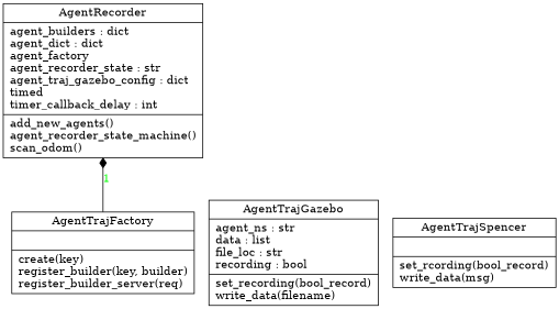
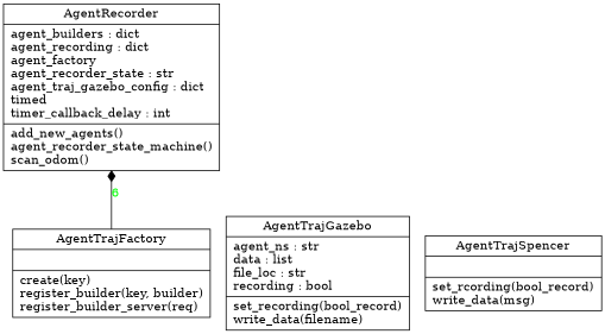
  digraph {
    rankdir=BT
    node [shape=record]
-   n1 [label="{AgentRecorder|agent_builders : dict\lagent_dict : dict\lagent_factory\lagent_recorder_state : str\lagent_traj_gazebo_config : dict\ltimed\ltimer_callback_delay : int\l|add_new_agents()\lagent_recorder_state_machine()\lscan_odom()\l}"]
+   n1 [label="{AgentRecorder|agent_builders : dict\lagent_recording : dict\lagent_factory\lagent_recorder_state : str\lagent_traj_gazebo_config : dict\ltimed\ltimer_callback_delay : int\l|add_new_agents()\lagent_recorder_state_machine()\lscan_odom()\l}"]
    n2 [label="{AgentTrajFactory|\l|create(key)\lregister_builder(key, builder)\lregister_builder_server(req)\l}"]
    n3 [label="{AgentTrajGazebo|agent_ns : str\ldata : list\lfile_loc : str\lrecording : bool\l|set_recording(bool_record)\lwrite_data(filename)\l}"]
    n4 [label="{AgentTrajSpencer|\l|set_rcording(bool_record)\lwrite_data(msg)\l}"]
-   n2 -> n1 [arrowhead=diamond arrowtail=none fontcolor=green label=1 style=solid]
+   n2 -> n1 [arrowhead=diamond arrowtail=none fontcolor=green label=6 style=solid]
  }
